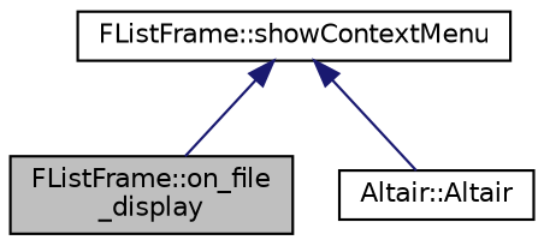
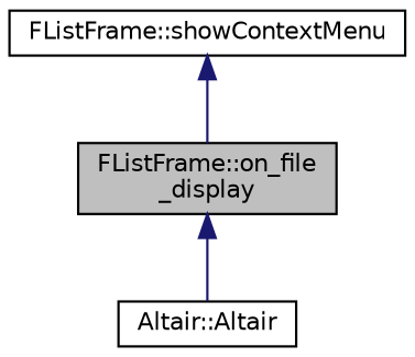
  digraph {
    rankdir=TB
    node [color=black fillcolor=white fontname=Helvetica fontsize=10 shape=record style=filled]
    edge [color=midnightblue dir=back fontname=Helvetica fontsize=10 labelfontname=Helvetica labelfontsize=10 style=solid]
    n1 [fillcolor=grey75 fontcolor=black height=0.2 label="FListFrame::on_file\l_display" width=0.4]
    n2 [height=0.2 label="FListFrame::showContextMenu" width=0.4]
    n3 [height=0.2 label="Altair::Altair" width=0.4]
    n2 -> n1
-   n2 -> n3
+   n1 -> n3
  }
